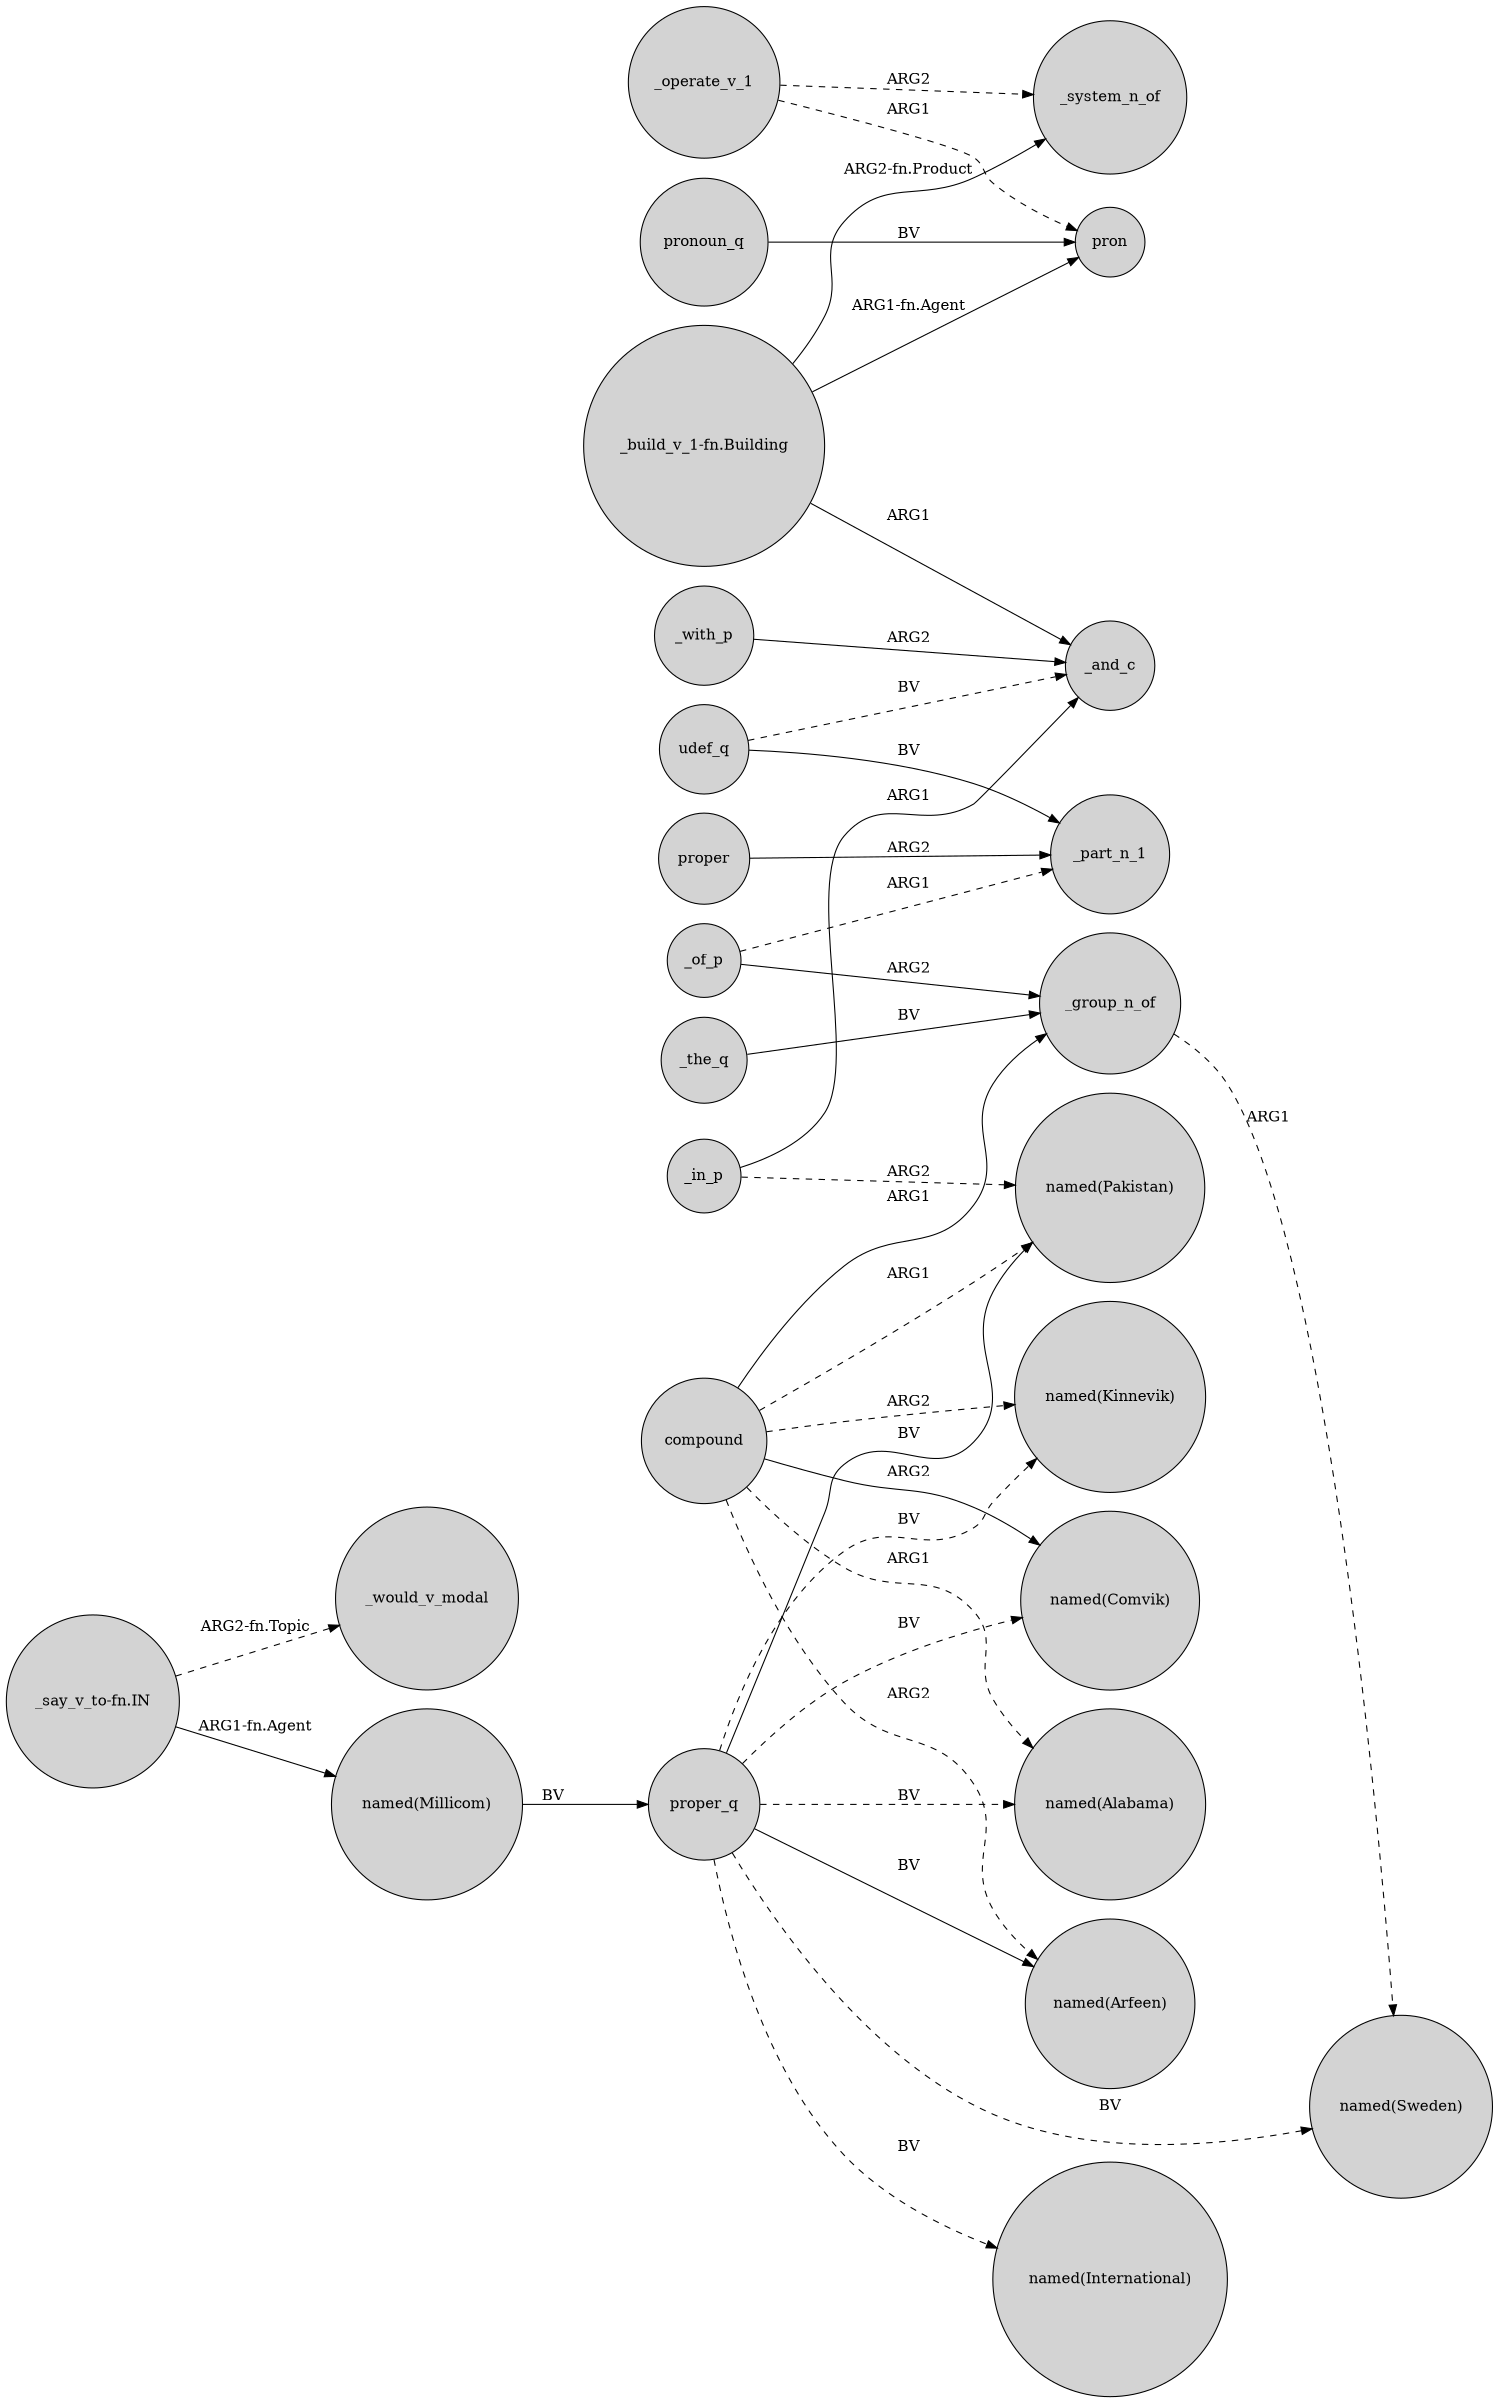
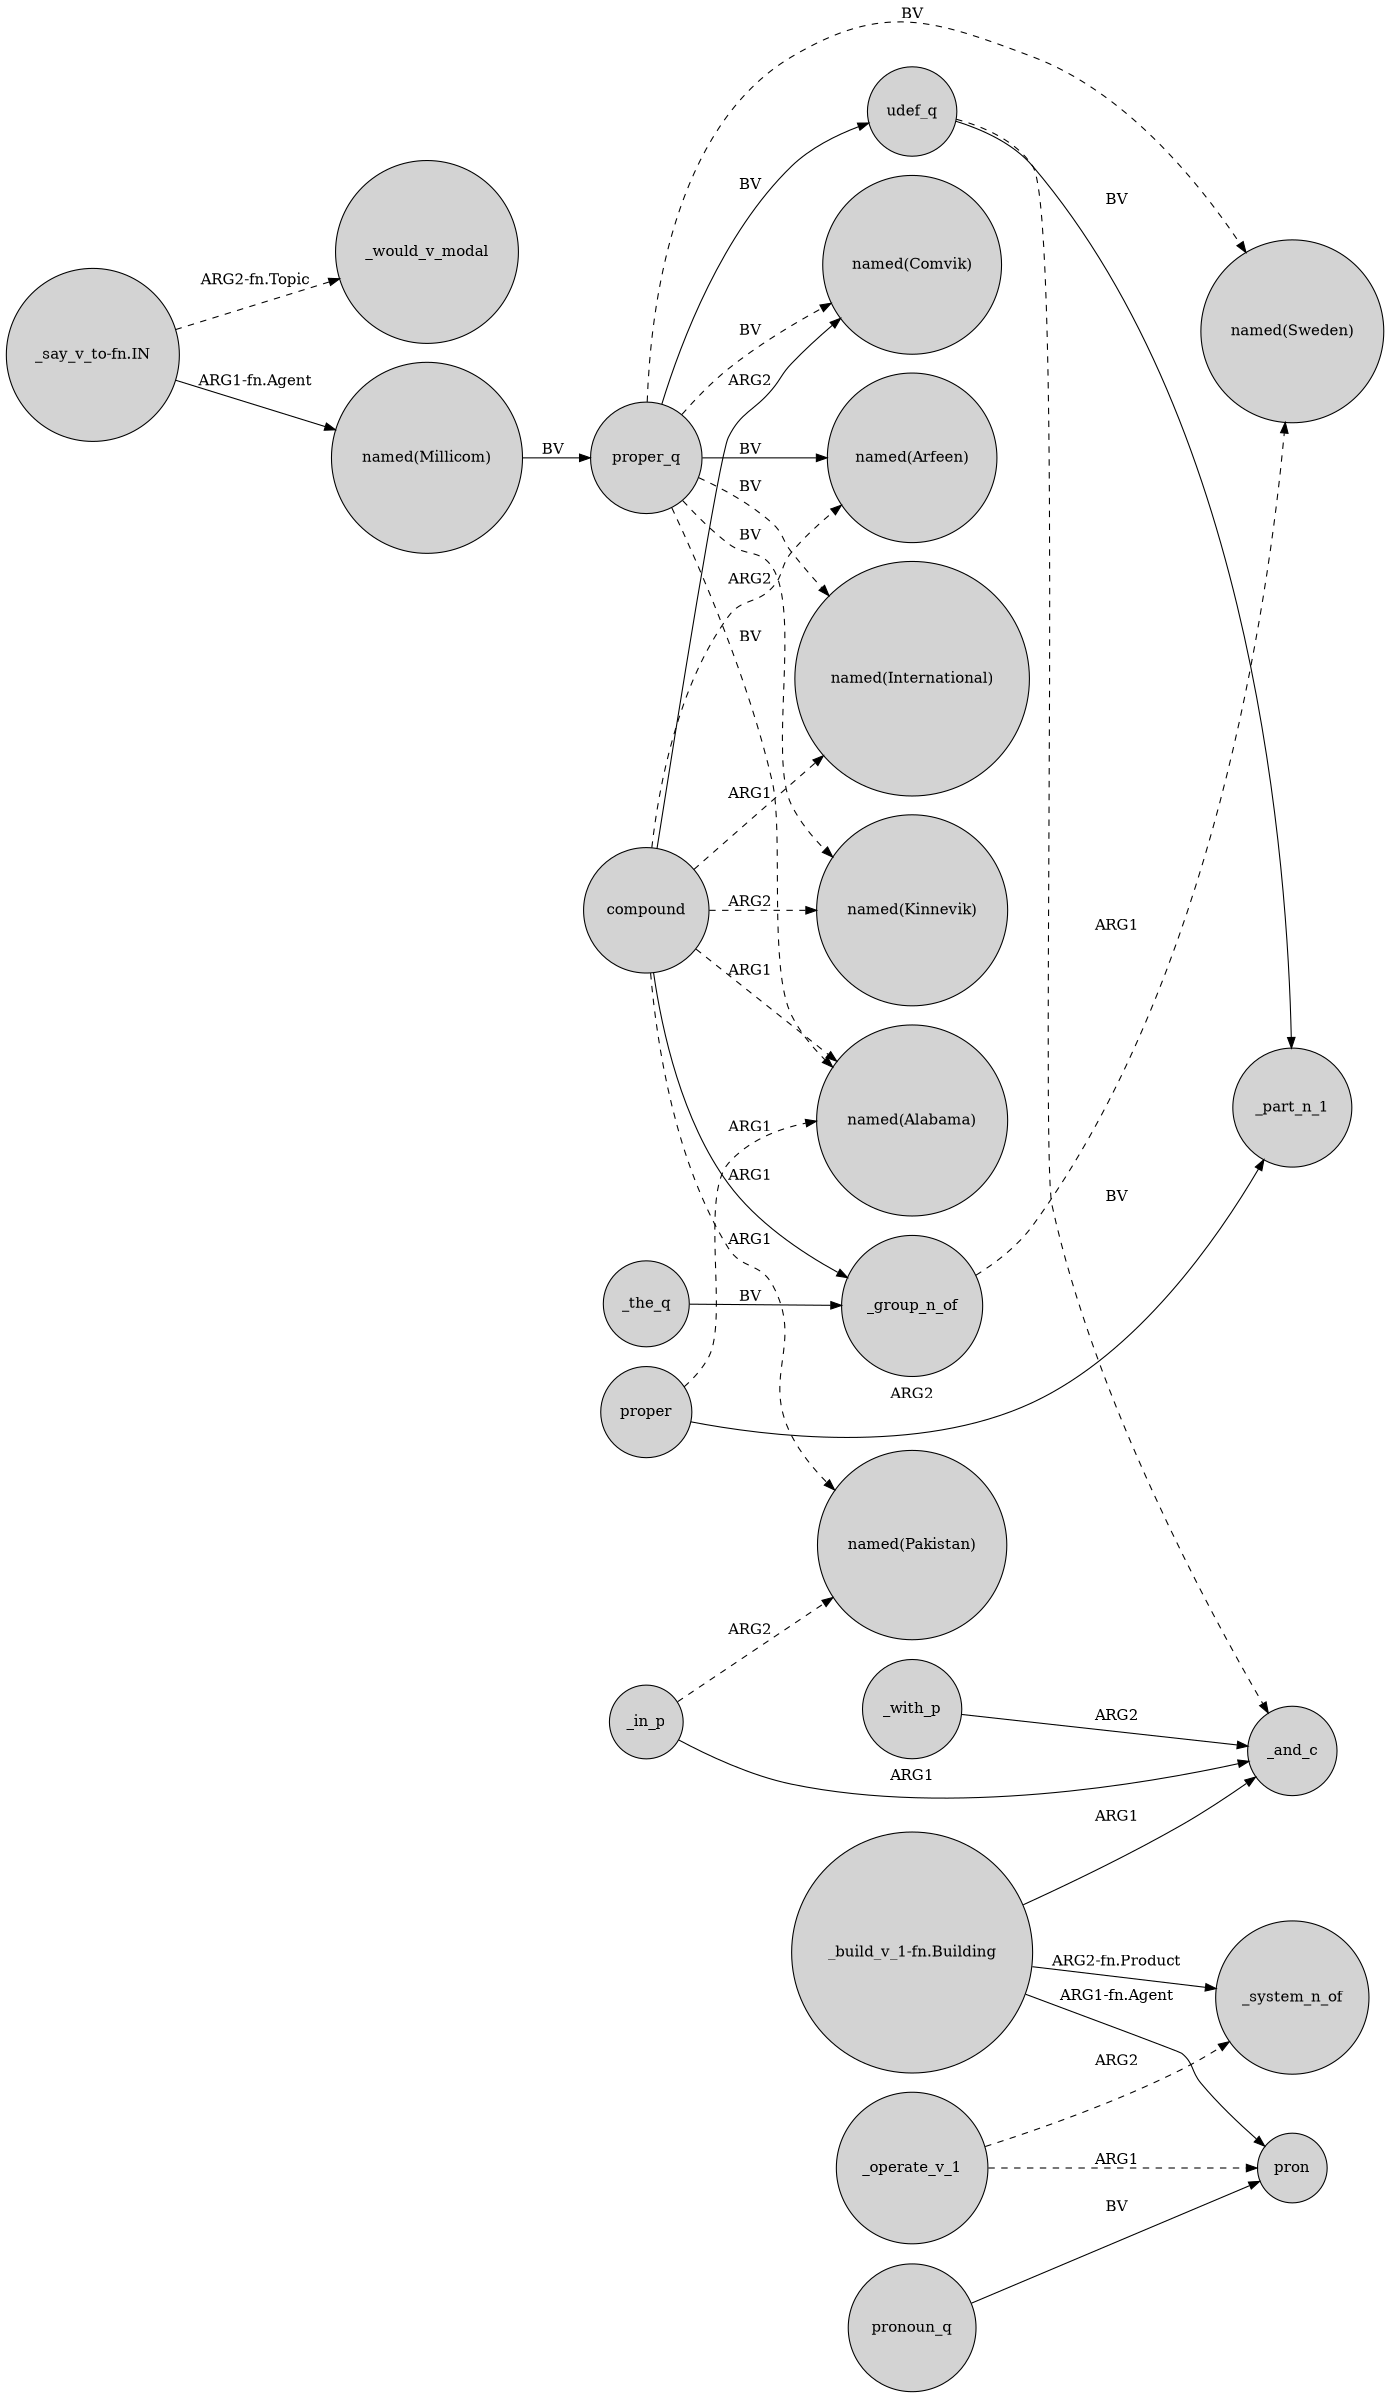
  digraph {
    rankdir=LR
    node [shape=circle style=filled]
    edge [style=dashed]
    "_say_v_to-fn.IN"
    _would_v_modal
    "named(Millicom)"
    proper_q
    _in_p
    _and_c
    "named(Pakistan)"
    _with_p
    compound
    "named(International)"
    "named(Arfeen)"
    "named(Kinnevik)"
    "named(Comvik)"
    _group_n_of
    "named(Alabama)"
    "named(Sweden)"
    "_build_v_1-fn.Building"
    _system_n_of
    pron
    _operate_v_1
-   _of_p
    _part_n_1
    _the_q
    pronoun_q
    n25 [label=proper]
    udef_q
    "_say_v_to-fn.IN" -> _would_v_modal [label="ARG2-fn.Topic"]
    "_say_v_to-fn.IN" -> "named(Millicom)" [label="ARG1-fn.Agent" style=solid]
    "named(Millicom)" -> proper_q [label=BV style=solid]
-   proper_q -> "named(Pakistan)" [label=BV style=solid]
+   proper_q -> udef_q [label=BV style=solid]
    proper_q -> "named(International)" [label=BV]
    proper_q -> "named(Arfeen)" [label=BV style=solid]
    proper_q -> "named(Kinnevik)" [label=BV]
    proper_q -> "named(Comvik)" [label=BV]
    proper_q -> "named(Alabama)" [label=BV]
    proper_q -> "named(Sweden)" [label=BV]
    _in_p -> _and_c [label=ARG1 style=solid]
    _in_p -> "named(Pakistan)" [label=ARG2]
    _with_p -> _and_c [label=ARG2 style=solid]
    compound -> "named(Pakistan)" [label=ARG1]
+   compound -> "named(International)" [label=ARG1]
    compound -> "named(Arfeen)" [label=ARG2]
    compound -> "named(Kinnevik)" [label=ARG2]
    compound -> "named(Comvik)" [label=ARG2 style=solid]
    compound -> _group_n_of [label=ARG1 style=solid]
    compound -> "named(Alabama)" [label=ARG1]
    _group_n_of -> "named(Sweden)" [label=ARG1]
    "_build_v_1-fn.Building" -> _and_c [label=ARG1 style=solid]
    "_build_v_1-fn.Building" -> _system_n_of [label="ARG2-fn.Product" style=solid]
    "_build_v_1-fn.Building" -> pron [label="ARG1-fn.Agent" style=solid]
    _operate_v_1 -> _system_n_of [label=ARG2]
    _operate_v_1 -> pron [label=ARG1]
-   _of_p -> _group_n_of [label=ARG2 style=solid]
-   _of_p -> _part_n_1 [label=ARG1]
    _the_q -> _group_n_of [label=BV style=solid]
    pronoun_q -> pron [label=BV style=solid]
+   n25 -> "named(Alabama)" [label=ARG1]
    n25 -> _part_n_1 [label=ARG2 style=solid]
    udef_q -> _and_c [label=BV]
    udef_q -> _part_n_1 [label=BV style=solid]
  }
